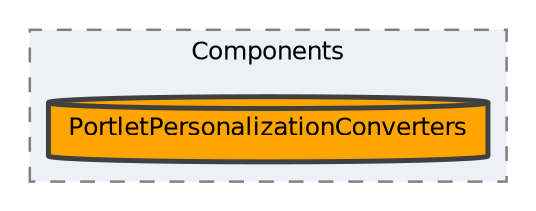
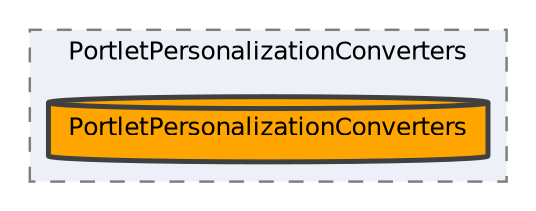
  digraph {
    compound=true
    n1 [color=grey25 fillcolor=orange fontname=Helvetica fontsize=10 height=0.2 label=PortletPersonalizationConverters shape=cylinder style="filled,bold" width=0.4]
    subgraph cluster_1 {
      bgcolor="#edf0f7"
      fontname=Helvetica
      fontsize=10
-     label=Components
+     label=PortletPersonalizationConverters
      pencolor=grey50
      style="filled,dashed"
      n1
    }
  }
